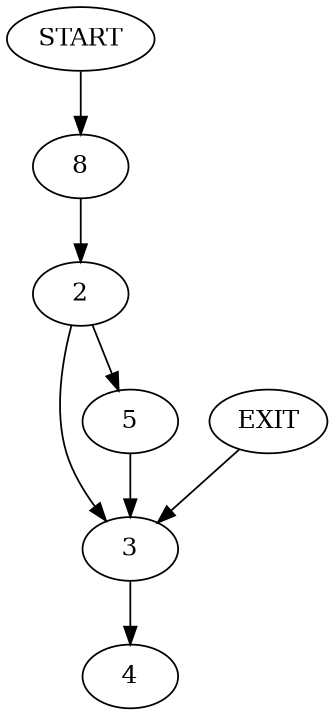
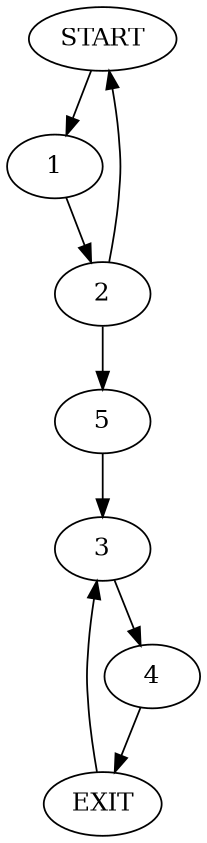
  digraph {
    n1 [label=START]
-   1 [label=8]
+   1
    2
    n4 [label=EXIT]
    3
    5
    4
    n1 -> 1
    1 -> 2
-   2 -> 3
+   2 -> n1
    2 -> 5
    n4 -> 3
    3 -> 4
    5 -> 3
+   4 -> n4
  }
